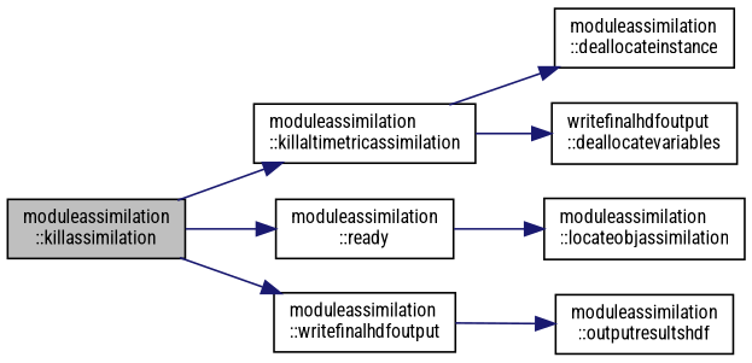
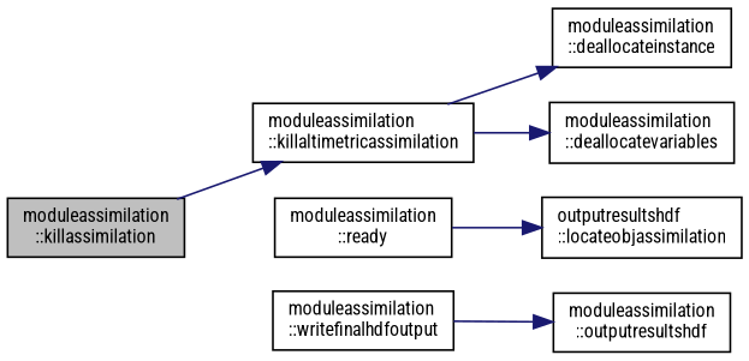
  digraph {
    fontname="Roboto Condensed"
    rankdir=LR
    node [color=black fillcolor=white fontname="Roboto Condensed" fontsize=10 shape=record style=filled]
    edge [color=midnightblue fontname="Roboto Condensed" fontsize=10 labelfontname=Helvetica labelfontsize=10 style=solid]
    n1 [fillcolor=grey75 fontcolor=black height=0.2 label="moduleassimilation\l::killassimilation" width=0.4]
    n2 [height=0.2 label="moduleassimilation\l::killaltimetricassimilation" width=0.4]
    n3 [height=0.2 label="moduleassimilation\l::ready" width=0.4]
    n4 [height=0.2 label="moduleassimilation\l::writefinalhdfoutput" width=0.4]
    n5 [height=0.2 label="moduleassimilation\l::deallocateinstance" width=0.4]
-   n6 [height=0.2 label="writefinalhdfoutput\l::deallocatevariables" width=0.4]
-   n7 [height=0.2 label="moduleassimilation\l::locateobjassimilation" width=0.4]
+   n6 [height=0.2 label="moduleassimilation\l::deallocatevariables" width=0.4]
+   n7 [height=0.2 label="outputresultshdf\l::locateobjassimilation" width=0.4]
    n8 [height=0.2 label="moduleassimilation\l::outputresultshdf" width=0.4]
    n1 -> n2
-   n1 -> n3
-   n1 -> n4
    n2 -> n5
    n2 -> n6
    n3 -> n7
    n4 -> n8
  }
